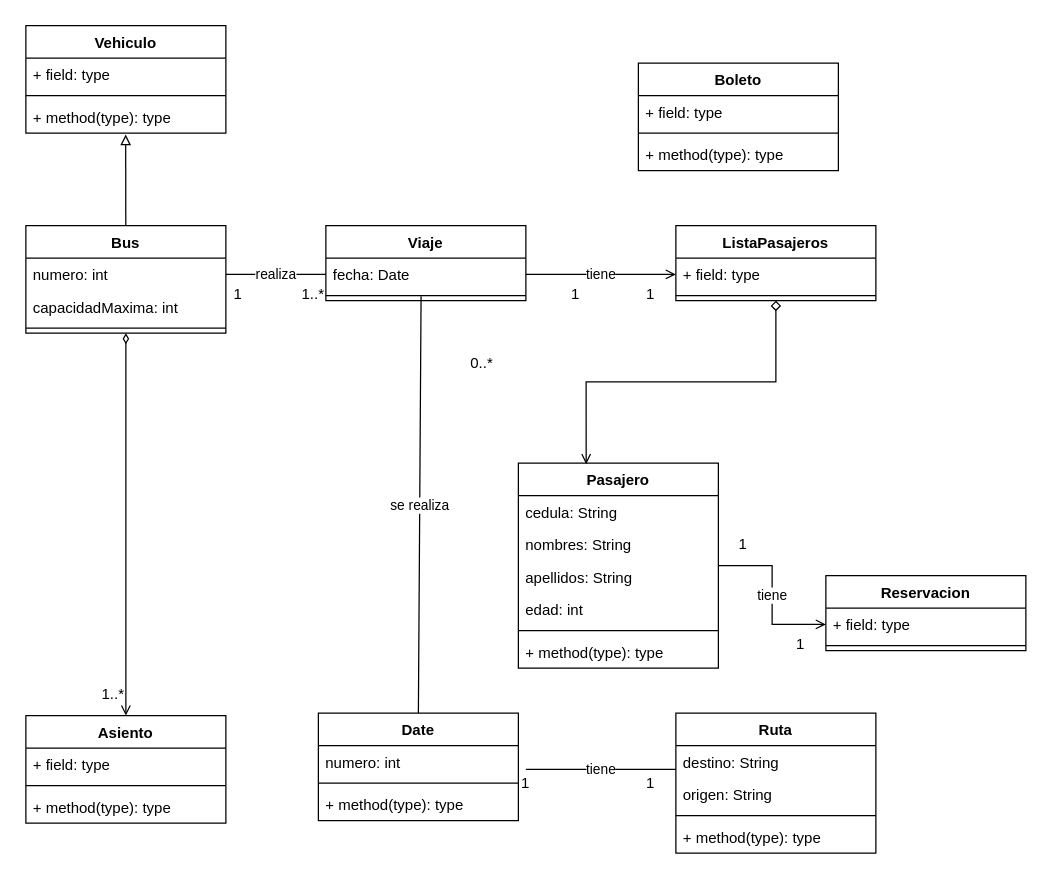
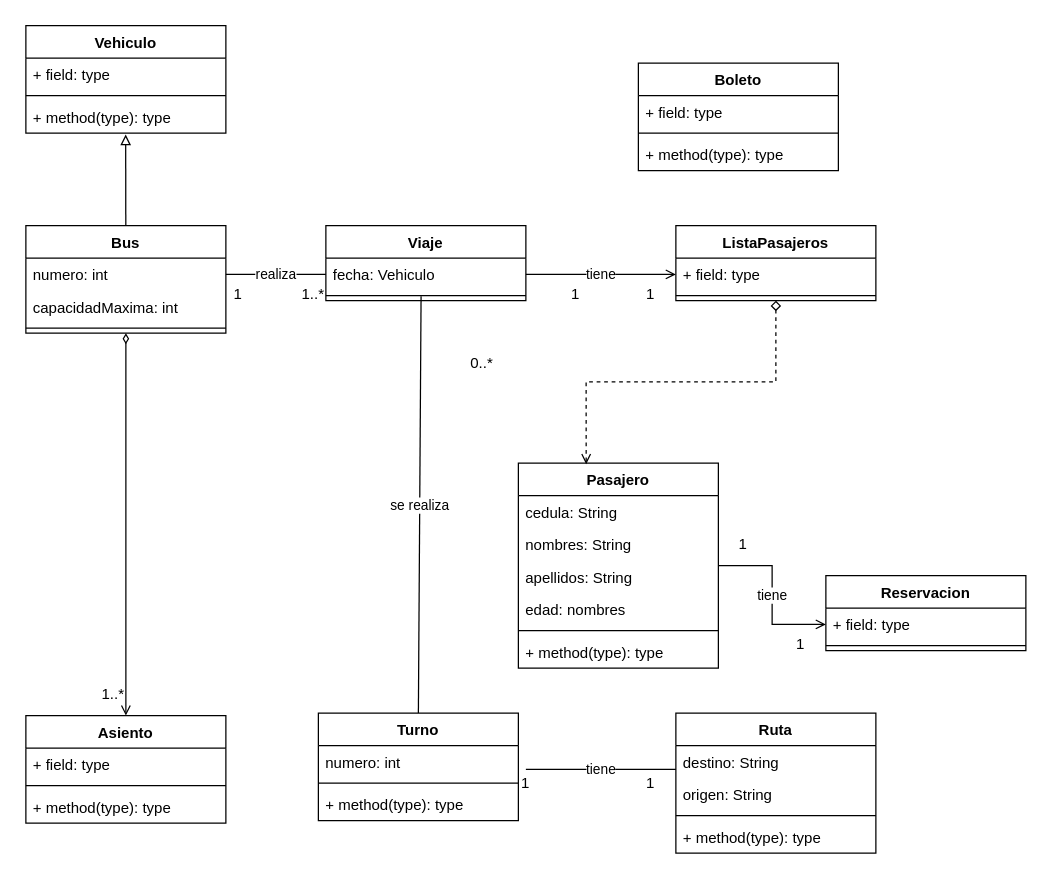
  <mxCell id="0" />
  <mxCell id="1" parent="0" />
  <mxCell id="2" value="se realiza" style="rounded=0;orthogonalLoop=1;jettySize=auto;html=1;endArrow=none;endFill=0;exitX=0.476;exitY=0.568;exitDx=0;exitDy=0;entryX=0.5;entryY=0;entryDx=0;entryDy=0;exitPerimeter=0;" edge="1" parent="1" source="5" target="9"><mxGeometry relative="1" as="geometry"><mxPoint x="329.84" y="265.74" as="sourcePoint" /><mxPoint x="720" y="0" as="targetPoint" /></mxGeometry></mxCell>
  <mxCell id="3" value="Viaje" style="swimlane;fontStyle=1;align=center;verticalAlign=top;childLayout=stackLayout;horizontal=1;startSize=26;horizontalStack=0;resizeParent=1;resizeParentMax=0;resizeLast=0;collapsible=1;marginBottom=0;" vertex="1" parent="1"><mxGeometry x="260" y="180" width="160" height="60" as="geometry" /></mxCell>
- <mxCell id="4" value="fecha: Date" style="text;strokeColor=none;fillColor=none;align=left;verticalAlign=top;spacingLeft=4;spacingRight=4;overflow=hidden;rotatable=0;points=[[0,0.5],[1,0.5]];portConstraint=eastwest;" vertex="1" parent="3"><mxGeometry y="26" width="160" height="26" as="geometry" /></mxCell>
+ <mxCell id="4" value="fecha: Vehiculo" style="text;strokeColor=none;fillColor=none;align=left;verticalAlign=top;spacingLeft=4;spacingRight=4;overflow=hidden;rotatable=0;points=[[0,0.5],[1,0.5]];portConstraint=eastwest;" vertex="1" parent="3"><mxGeometry y="26" width="160" height="26" as="geometry" /></mxCell>
  <mxCell id="5" value="" style="line;strokeWidth=1;fillColor=none;align=left;verticalAlign=middle;spacingTop=-1;spacingLeft=3;spacingRight=3;rotatable=0;labelPosition=right;points=[];portConstraint=eastwest;" vertex="1" parent="3"><mxGeometry y="52" width="160" height="8" as="geometry" /></mxCell>
  <mxCell id="6" value="Reservacion" style="swimlane;fontStyle=1;align=center;verticalAlign=top;childLayout=stackLayout;horizontal=1;startSize=26;horizontalStack=0;resizeParent=1;resizeParentMax=0;resizeLast=0;collapsible=1;marginBottom=0;" vertex="1" parent="1"><mxGeometry x="660" y="460" width="160" height="60" as="geometry" /></mxCell>
  <mxCell id="7" value="+ field: type" style="text;strokeColor=none;fillColor=none;align=left;verticalAlign=top;spacingLeft=4;spacingRight=4;overflow=hidden;rotatable=0;points=[[0,0.5],[1,0.5]];portConstraint=eastwest;" vertex="1" parent="6"><mxGeometry y="26" width="160" height="26" as="geometry" /></mxCell>
  <mxCell id="8" value="" style="line;strokeWidth=1;fillColor=none;align=left;verticalAlign=middle;spacingTop=-1;spacingLeft=3;spacingRight=3;rotatable=0;labelPosition=right;points=[];portConstraint=eastwest;" vertex="1" parent="6"><mxGeometry y="52" width="160" height="8" as="geometry" /></mxCell>
- <mxCell id="9" value="Date" style="swimlane;fontStyle=1;align=center;verticalAlign=top;childLayout=stackLayout;horizontal=1;startSize=26;horizontalStack=0;resizeParent=1;resizeParentMax=0;resizeLast=0;collapsible=1;marginBottom=0;" vertex="1" parent="1"><mxGeometry x="254" y="570" width="160" height="86" as="geometry" /></mxCell>
+ <mxCell id="9" value="Turno" style="swimlane;fontStyle=1;align=center;verticalAlign=top;childLayout=stackLayout;horizontal=1;startSize=26;horizontalStack=0;resizeParent=1;resizeParentMax=0;resizeLast=0;collapsible=1;marginBottom=0;" vertex="1" parent="1"><mxGeometry x="254" y="570" width="160" height="86" as="geometry" /></mxCell>
  <mxCell id="10" value="numero: int" style="text;strokeColor=none;fillColor=none;align=left;verticalAlign=top;spacingLeft=4;spacingRight=4;overflow=hidden;rotatable=0;points=[[0,0.5],[1,0.5]];portConstraint=eastwest;" vertex="1" parent="9"><mxGeometry y="26" width="160" height="26" as="geometry" /></mxCell>
  <mxCell id="11" value="" style="line;strokeWidth=1;fillColor=none;align=left;verticalAlign=middle;spacingTop=-1;spacingLeft=3;spacingRight=3;rotatable=0;labelPosition=right;points=[];portConstraint=eastwest;" vertex="1" parent="9"><mxGeometry y="52" width="160" height="8" as="geometry" /></mxCell>
  <mxCell id="12" value="+ method(type): type" style="text;strokeColor=none;fillColor=none;align=left;verticalAlign=top;spacingLeft=4;spacingRight=4;overflow=hidden;rotatable=0;points=[[0,0.5],[1,0.5]];portConstraint=eastwest;" vertex="1" parent="9"><mxGeometry y="60" width="160" height="26" as="geometry" /></mxCell>
  <mxCell id="13" value="Ruta" style="swimlane;fontStyle=1;align=center;verticalAlign=top;childLayout=stackLayout;horizontal=1;startSize=26;horizontalStack=0;resizeParent=1;resizeParentMax=0;resizeLast=0;collapsible=1;marginBottom=0;" vertex="1" parent="1"><mxGeometry x="540" y="570" width="160" height="112" as="geometry" /></mxCell>
  <mxCell id="14" value="destino: String" style="text;strokeColor=none;fillColor=none;align=left;verticalAlign=top;spacingLeft=4;spacingRight=4;overflow=hidden;rotatable=0;points=[[0,0.5],[1,0.5]];portConstraint=eastwest;" vertex="1" parent="13"><mxGeometry y="26" width="160" height="26" as="geometry" /></mxCell>
  <mxCell id="15" value="origen: String" style="text;strokeColor=none;fillColor=none;align=left;verticalAlign=top;spacingLeft=4;spacingRight=4;overflow=hidden;rotatable=0;points=[[0,0.5],[1,0.5]];portConstraint=eastwest;" vertex="1" parent="13"><mxGeometry y="52" width="160" height="26" as="geometry" /></mxCell>
  <mxCell id="16" value="" style="line;strokeWidth=1;fillColor=none;align=left;verticalAlign=middle;spacingTop=-1;spacingLeft=3;spacingRight=3;rotatable=0;labelPosition=right;points=[];portConstraint=eastwest;" vertex="1" parent="13"><mxGeometry y="78" width="160" height="8" as="geometry" /></mxCell>
  <mxCell id="17" value="+ method(type): type" style="text;strokeColor=none;fillColor=none;align=left;verticalAlign=top;spacingLeft=4;spacingRight=4;overflow=hidden;rotatable=0;points=[[0,0.5],[1,0.5]];portConstraint=eastwest;" vertex="1" parent="13"><mxGeometry y="86" width="160" height="26" as="geometry" /></mxCell>
  <mxCell id="18" value="ListaPasajeros" style="swimlane;fontStyle=1;align=center;verticalAlign=top;childLayout=stackLayout;horizontal=1;startSize=26;horizontalStack=0;resizeParent=1;resizeParentMax=0;resizeLast=0;collapsible=1;marginBottom=0;" vertex="1" parent="1"><mxGeometry x="540" y="180" width="160" height="60" as="geometry" /></mxCell>
  <mxCell id="19" value="+ field: type" style="text;strokeColor=none;fillColor=none;align=left;verticalAlign=top;spacingLeft=4;spacingRight=4;overflow=hidden;rotatable=0;points=[[0,0.5],[1,0.5]];portConstraint=eastwest;" vertex="1" parent="18"><mxGeometry y="26" width="160" height="26" as="geometry" /></mxCell>
  <mxCell id="20" value="" style="line;strokeWidth=1;fillColor=none;align=left;verticalAlign=middle;spacingTop=-1;spacingLeft=3;spacingRight=3;rotatable=0;labelPosition=right;points=[];portConstraint=eastwest;" vertex="1" parent="18"><mxGeometry y="52" width="160" height="8" as="geometry" /></mxCell>
  <mxCell id="21" value="tiene" style="edgeStyle=orthogonalEdgeStyle;rounded=0;orthogonalLoop=1;jettySize=auto;html=1;endArrow=open;endFill=0;" edge="1" parent="1" source="22" target="7"><mxGeometry relative="1" as="geometry" /></mxCell>
  <mxCell id="22" value="Pasajero" style="swimlane;fontStyle=1;align=center;verticalAlign=top;childLayout=stackLayout;horizontal=1;startSize=26;horizontalStack=0;resizeParent=1;resizeParentMax=0;resizeLast=0;collapsible=1;marginBottom=0;" vertex="1" parent="1"><mxGeometry x="414" y="370" width="160" height="164" as="geometry" /></mxCell>
  <mxCell id="23" value="cedula: String" style="text;strokeColor=none;fillColor=none;align=left;verticalAlign=top;spacingLeft=4;spacingRight=4;overflow=hidden;rotatable=0;points=[[0,0.5],[1,0.5]];portConstraint=eastwest;" vertex="1" parent="22"><mxGeometry y="26" width="160" height="26" as="geometry" /></mxCell>
  <mxCell id="24" value="nombres: String" style="text;strokeColor=none;fillColor=none;align=left;verticalAlign=top;spacingLeft=4;spacingRight=4;overflow=hidden;rotatable=0;points=[[0,0.5],[1,0.5]];portConstraint=eastwest;" vertex="1" parent="22"><mxGeometry y="52" width="160" height="26" as="geometry" /></mxCell>
  <mxCell id="25" value="apellidos: String" style="text;strokeColor=none;fillColor=none;align=left;verticalAlign=top;spacingLeft=4;spacingRight=4;overflow=hidden;rotatable=0;points=[[0,0.5],[1,0.5]];portConstraint=eastwest;" vertex="1" parent="22"><mxGeometry y="78" width="160" height="26" as="geometry" /></mxCell>
- <mxCell id="26" value="edad: int" style="text;strokeColor=none;fillColor=none;align=left;verticalAlign=top;spacingLeft=4;spacingRight=4;overflow=hidden;rotatable=0;points=[[0,0.5],[1,0.5]];portConstraint=eastwest;" vertex="1" parent="22"><mxGeometry y="104" width="160" height="26" as="geometry" /></mxCell>
+ <mxCell id="26" value="edad: nombres" style="text;strokeColor=none;fillColor=none;align=left;verticalAlign=top;spacingLeft=4;spacingRight=4;overflow=hidden;rotatable=0;points=[[0,0.5],[1,0.5]];portConstraint=eastwest;" vertex="1" parent="22"><mxGeometry y="104" width="160" height="26" as="geometry" /></mxCell>
  <mxCell id="27" value="" style="line;strokeWidth=1;fillColor=none;align=left;verticalAlign=middle;spacingTop=-1;spacingLeft=3;spacingRight=3;rotatable=0;labelPosition=right;points=[];portConstraint=eastwest;" vertex="1" parent="22"><mxGeometry y="130" width="160" height="8" as="geometry" /></mxCell>
  <mxCell id="28" value="+ method(type): type" style="text;strokeColor=none;fillColor=none;align=left;verticalAlign=top;spacingLeft=4;spacingRight=4;overflow=hidden;rotatable=0;points=[[0,0.5],[1,0.5]];portConstraint=eastwest;" vertex="1" parent="22"><mxGeometry y="138" width="160" height="26" as="geometry" /></mxCell>
  <mxCell id="29" value="Boleto" style="swimlane;fontStyle=1;align=center;verticalAlign=top;childLayout=stackLayout;horizontal=1;startSize=26;horizontalStack=0;resizeParent=1;resizeParentMax=0;resizeLast=0;collapsible=1;marginBottom=0;" vertex="1" parent="1"><mxGeometry x="510" y="50" width="160" height="86" as="geometry" /></mxCell>
  <mxCell id="30" value="+ field: type" style="text;strokeColor=none;fillColor=none;align=left;verticalAlign=top;spacingLeft=4;spacingRight=4;overflow=hidden;rotatable=0;points=[[0,0.5],[1,0.5]];portConstraint=eastwest;" vertex="1" parent="29"><mxGeometry y="26" width="160" height="26" as="geometry" /></mxCell>
  <mxCell id="31" value="" style="line;strokeWidth=1;fillColor=none;align=left;verticalAlign=middle;spacingTop=-1;spacingLeft=3;spacingRight=3;rotatable=0;labelPosition=right;points=[];portConstraint=eastwest;" vertex="1" parent="29"><mxGeometry y="52" width="160" height="8" as="geometry" /></mxCell>
  <mxCell id="32" value="+ method(type): type" style="text;strokeColor=none;fillColor=none;align=left;verticalAlign=top;spacingLeft=4;spacingRight=4;overflow=hidden;rotatable=0;points=[[0,0.5],[1,0.5]];portConstraint=eastwest;" vertex="1" parent="29"><mxGeometry y="60" width="160" height="26" as="geometry" /></mxCell>
  <mxCell id="33" style="rounded=0;orthogonalLoop=1;jettySize=auto;html=1;endArrow=block;endFill=0;entryX=0.499;entryY=1.042;entryDx=0;entryDy=0;entryPerimeter=0;" edge="1" parent="1" source="34" target="49"><mxGeometry relative="1" as="geometry"><mxPoint x="100" y="100" as="targetPoint" /></mxGeometry></mxCell>
  <mxCell id="34" value="Bus" style="swimlane;fontStyle=1;align=center;verticalAlign=top;childLayout=stackLayout;horizontal=1;startSize=26;horizontalStack=0;resizeParent=1;resizeParentMax=0;resizeLast=0;collapsible=1;marginBottom=0;" vertex="1" parent="1"><mxGeometry x="20" y="180" width="160" height="86" as="geometry" /></mxCell>
  <mxCell id="35" value="numero: int" style="text;strokeColor=none;fillColor=none;align=left;verticalAlign=top;spacingLeft=4;spacingRight=4;overflow=hidden;rotatable=0;points=[[0,0.5],[1,0.5]];portConstraint=eastwest;" vertex="1" parent="34"><mxGeometry y="26" width="160" height="26" as="geometry" /></mxCell>
  <mxCell id="36" value="capacidadMaxima: int" style="text;strokeColor=none;fillColor=none;align=left;verticalAlign=top;spacingLeft=4;spacingRight=4;overflow=hidden;rotatable=0;points=[[0,0.5],[1,0.5]];portConstraint=eastwest;" vertex="1" parent="34"><mxGeometry y="52" width="160" height="26" as="geometry" /></mxCell>
  <mxCell id="37" value="" style="line;strokeWidth=1;fillColor=none;align=left;verticalAlign=middle;spacingTop=-1;spacingLeft=3;spacingRight=3;rotatable=0;labelPosition=right;points=[];portConstraint=eastwest;" vertex="1" parent="34"><mxGeometry y="78" width="160" height="8" as="geometry" /></mxCell>
  <mxCell id="38" style="rounded=0;orthogonalLoop=1;jettySize=auto;html=1;endArrow=diamondThin;endFill=0;startArrow=open;startFill=0;" edge="1" parent="1" source="39" target="37"><mxGeometry relative="1" as="geometry"><mxPoint x="112.96" y="266.442" as="targetPoint" /></mxGeometry></mxCell>
  <mxCell id="39" value="Asiento" style="swimlane;fontStyle=1;align=center;verticalAlign=top;childLayout=stackLayout;horizontal=1;startSize=26;horizontalStack=0;resizeParent=1;resizeParentMax=0;resizeLast=0;collapsible=1;marginBottom=0;" vertex="1" parent="1"><mxGeometry x="20" y="572" width="160" height="86" as="geometry" /></mxCell>
  <mxCell id="40" value="+ field: type" style="text;strokeColor=none;fillColor=none;align=left;verticalAlign=top;spacingLeft=4;spacingRight=4;overflow=hidden;rotatable=0;points=[[0,0.5],[1,0.5]];portConstraint=eastwest;" vertex="1" parent="39"><mxGeometry y="26" width="160" height="26" as="geometry" /></mxCell>
  <mxCell id="41" value="" style="line;strokeWidth=1;fillColor=none;align=left;verticalAlign=middle;spacingTop=-1;spacingLeft=3;spacingRight=3;rotatable=0;labelPosition=right;points=[];portConstraint=eastwest;" vertex="1" parent="39"><mxGeometry y="52" width="160" height="8" as="geometry" /></mxCell>
  <mxCell id="42" value="+ method(type): type" style="text;strokeColor=none;fillColor=none;align=left;verticalAlign=top;spacingLeft=4;spacingRight=4;overflow=hidden;rotatable=0;points=[[0,0.5],[1,0.5]];portConstraint=eastwest;" vertex="1" parent="39"><mxGeometry y="60" width="160" height="26" as="geometry" /></mxCell>
  <mxCell id="43" value="tiene" style="rounded=0;orthogonalLoop=1;jettySize=auto;html=1;endArrow=none;endFill=0;exitX=1;exitY=0.5;exitDx=0;exitDy=0;" edge="1" parent="1"><mxGeometry relative="1" as="geometry"><mxPoint x="540" y="615" as="sourcePoint" /><mxPoint x="420" y="615" as="targetPoint" /></mxGeometry></mxCell>
  <mxCell id="44" value="realiza" style="edgeStyle=orthogonalEdgeStyle;rounded=0;orthogonalLoop=1;jettySize=auto;html=1;entryX=0;entryY=0.5;entryDx=0;entryDy=0;endArrow=none;endFill=0;" edge="1" parent="1" source="35" target="4"><mxGeometry relative="1" as="geometry" /></mxCell>
  <mxCell id="45" value="tiene" style="edgeStyle=orthogonalEdgeStyle;rounded=0;orthogonalLoop=1;jettySize=auto;html=1;entryX=0;entryY=0.5;entryDx=0;entryDy=0;endArrow=open;endFill=0;" edge="1" parent="1" source="4" target="19"><mxGeometry relative="1" as="geometry" /></mxCell>
  <mxCell id="46" value="Vehiculo" style="swimlane;fontStyle=1;align=center;verticalAlign=top;childLayout=stackLayout;horizontal=1;startSize=26;horizontalStack=0;resizeParent=1;resizeParentMax=0;resizeLast=0;collapsible=1;marginBottom=0;" vertex="1" parent="1"><mxGeometry x="20" y="20" width="160" height="86" as="geometry" /></mxCell>
  <mxCell id="47" value="+ field: type" style="text;strokeColor=none;fillColor=none;align=left;verticalAlign=top;spacingLeft=4;spacingRight=4;overflow=hidden;rotatable=0;points=[[0,0.5],[1,0.5]];portConstraint=eastwest;" vertex="1" parent="46"><mxGeometry y="26" width="160" height="26" as="geometry" /></mxCell>
  <mxCell id="48" value="" style="line;strokeWidth=1;fillColor=none;align=left;verticalAlign=middle;spacingTop=-1;spacingLeft=3;spacingRight=3;rotatable=0;labelPosition=right;points=[];portConstraint=eastwest;" vertex="1" parent="46"><mxGeometry y="52" width="160" height="8" as="geometry" /></mxCell>
  <mxCell id="49" value="+ method(type): type" style="text;strokeColor=none;fillColor=none;align=left;verticalAlign=top;spacingLeft=4;spacingRight=4;overflow=hidden;rotatable=0;points=[[0,0.5],[1,0.5]];portConstraint=eastwest;" vertex="1" parent="46"><mxGeometry y="60" width="160" height="26" as="geometry" /></mxCell>
- <mxCell id="50" style="edgeStyle=orthogonalEdgeStyle;rounded=0;orthogonalLoop=1;jettySize=auto;html=1;endArrow=diamond;endFill=0;exitX=0.339;exitY=0.005;exitDx=0;exitDy=0;exitPerimeter=0;startArrow=open;startFill=0;" edge="1" parent="1" source="22" target="18"><mxGeometry relative="1" as="geometry" /></mxCell>
+ <mxCell id="50" style="edgeStyle=orthogonalEdgeStyle;rounded=0;orthogonalLoop=1;jettySize=auto;html=1;endArrow=diamond;endFill=0;exitX=0.339;exitY=0.005;exitDx=0;exitDy=0;exitPerimeter=0;startArrow=open;startFill=0;dashed=1;" edge="1" parent="1" source="22" target="18"><mxGeometry relative="1" as="geometry" /></mxCell>
  <mxCell id="51" value="1" style="text;html=1;strokeColor=none;fillColor=none;align=center;verticalAlign=middle;whiteSpace=wrap;rounded=0;" vertex="1" parent="1"><mxGeometry x="170" y="220" width="40" height="30" as="geometry" /></mxCell>
  <mxCell id="52" value="1..*" style="text;html=1;strokeColor=none;fillColor=none;align=center;verticalAlign=middle;whiteSpace=wrap;rounded=0;" vertex="1" parent="1"><mxGeometry x="230" y="220" width="40" height="30" as="geometry" /></mxCell>
  <mxCell id="53" value="1" style="text;html=1;strokeColor=none;fillColor=none;align=center;verticalAlign=middle;whiteSpace=wrap;rounded=0;" vertex="1" parent="1"><mxGeometry x="440" y="220" width="40" height="30" as="geometry" /></mxCell>
  <mxCell id="54" value="1" style="text;html=1;strokeColor=none;fillColor=none;align=center;verticalAlign=middle;whiteSpace=wrap;rounded=0;" vertex="1" parent="1"><mxGeometry x="500" y="220" width="40" height="30" as="geometry" /></mxCell>
  <mxCell id="55" value="0..*" style="text;html=1;strokeColor=none;fillColor=none;align=center;verticalAlign=middle;whiteSpace=wrap;rounded=0;" vertex="1" parent="1"><mxGeometry x="365" y="275" width="40" height="30" as="geometry" /></mxCell>
  <mxCell id="56" value="1" style="text;html=1;strokeColor=none;fillColor=none;align=center;verticalAlign=middle;whiteSpace=wrap;rounded=0;" vertex="1" parent="1"><mxGeometry x="574" y="420" width="40" height="30" as="geometry" /></mxCell>
  <mxCell id="57" value="1" style="text;html=1;strokeColor=none;fillColor=none;align=center;verticalAlign=middle;whiteSpace=wrap;rounded=0;" vertex="1" parent="1"><mxGeometry x="620" y="500" width="40" height="30" as="geometry" /></mxCell>
  <mxCell id="58" value="1..*" style="text;html=1;strokeColor=none;fillColor=none;align=center;verticalAlign=middle;whiteSpace=wrap;rounded=0;" vertex="1" parent="1"><mxGeometry x="70" y="540" width="40" height="30" as="geometry" /></mxCell>
  <mxCell id="59" value="1" style="text;html=1;strokeColor=none;fillColor=none;align=center;verticalAlign=middle;whiteSpace=wrap;rounded=0;" vertex="1" parent="1"><mxGeometry x="400" y="611" width="40" height="30" as="geometry" /></mxCell>
  <mxCell id="60" value="1" style="text;html=1;strokeColor=none;fillColor=none;align=center;verticalAlign=middle;whiteSpace=wrap;rounded=0;" vertex="1" parent="1"><mxGeometry x="500" y="611" width="40" height="30" as="geometry" /></mxCell>
